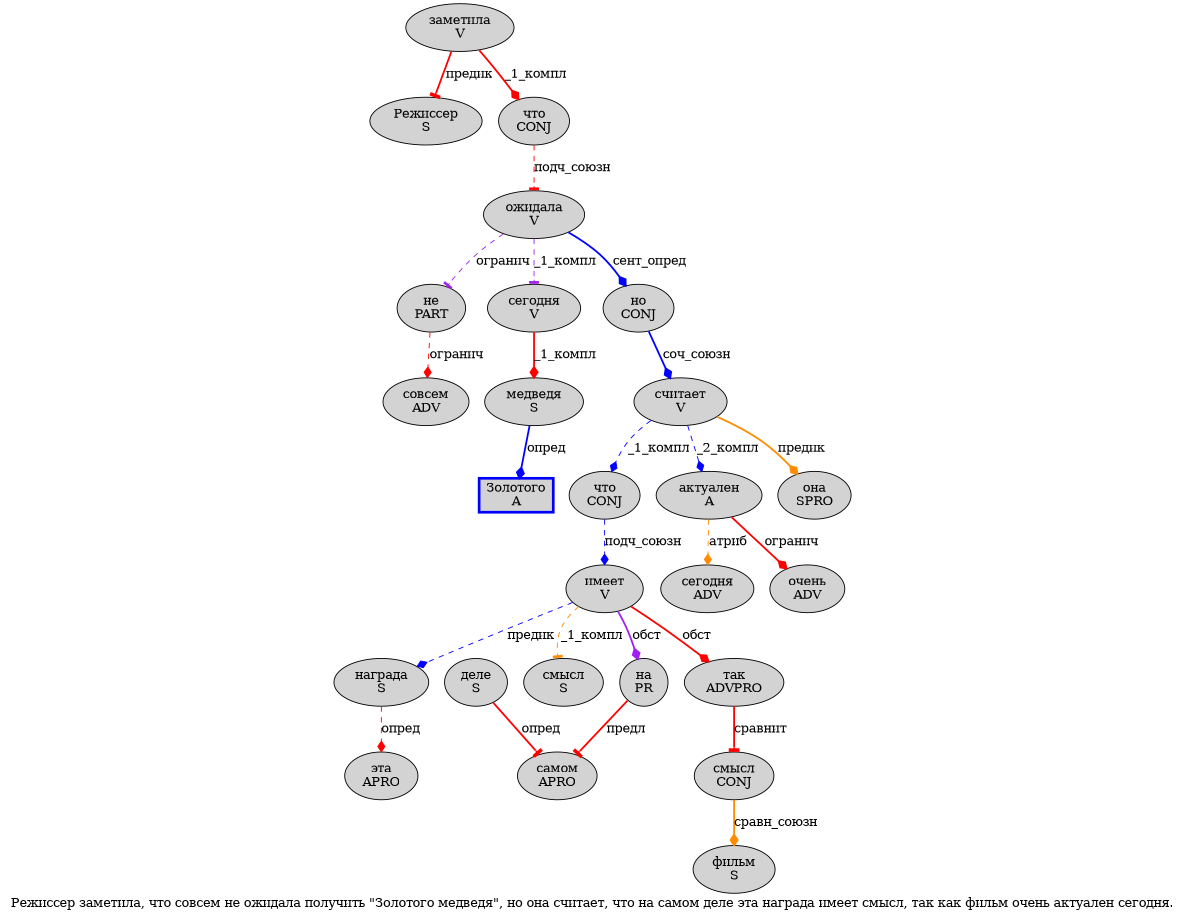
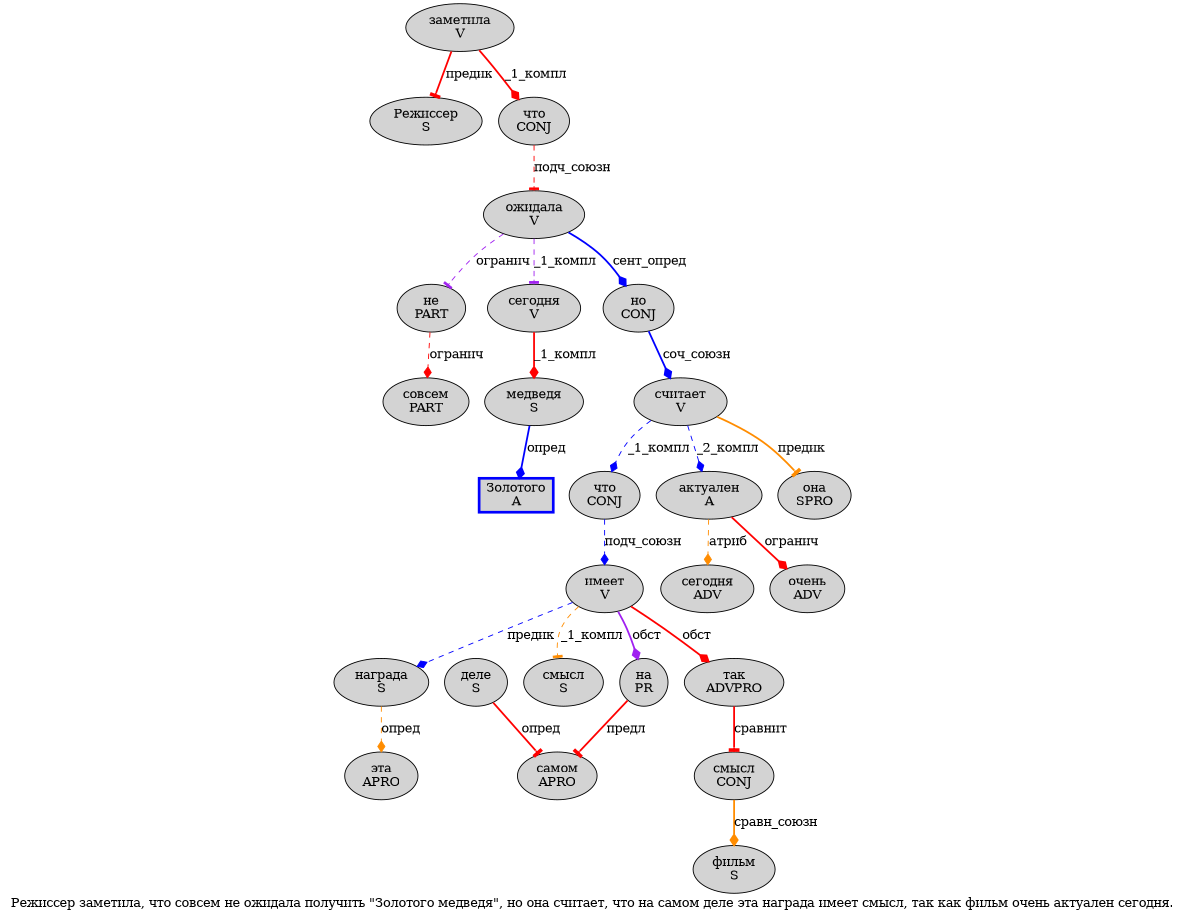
  digraph {
    label="Режиссер заметила, что совсем не ожидала получить \"Золотого медведя\", но она считает, что на самом деле эта награда имеет смысл, так как фильм очень актуален сегодня."
    node [fillcolor=lightgray penwidth=1 shape=ellipse style=filled]
    edge [arrowhead=diamond color=red style=bold]
    n1 [label="Режиссер\nS"]
    n2 [label="заметила\nV"]
    n3 [label="что\nCONJ"]
    n4 [label="ожидала\nV"]
    n5 [label="не\nPART"]
    n6 [label="сегодня\nV"]
    n7 [label="но\nCONJ"]
-   n8 [label="совсем\nADV"]
+   n8 [label="совсем\nPART"]
    n9 [label="медведя\nS"]
    n10 [label="считает\nV"]
    n11 [color=blue label="Золотого\nA" penwidth=3 shape=box]
    n12 [label="она\nSPRO"]
    n13 [label="что\nCONJ"]
    n14 [label="актуален\nA"]
    n15 [label="имеет\nV"]
    n16 [label="очень\nADV"]
    n17 [label="сегодня\nADV"]
    n18 [label="на\nPR"]
    n19 [label="награда\nS"]
    n20 [label="смысл\nS"]
    n21 [label="так\nADVPRO"]
    n22 [label="самом\nAPRO"]
    n23 [label="деле\nS"]
    n24 [label="эта\nAPRO"]
    n25 [label="смысл\nCONJ"]
    n26 [label="фильм\nS"]
    n2 -> n1 [arrowhead=tee label="предик"]
    n2 -> n3 [label="_1_компл"]
    n3 -> n4 [arrowhead=tee label="подч_союзн" style=dashed]
    n4 -> n5 [arrowhead=tee color=purple label="огранич" style=dashed]
    n4 -> n6 [arrowhead=tee color=purple label="_1_компл" style=dashed]
    n4 -> n7 [color=blue label="сент_опред"]
    n5 -> n8 [label="огранич" style=dashed]
    n6 -> n9 [label="_1_компл"]
    n7 -> n10 [color=blue label="соч_союзн"]
    n9 -> n11 [color=blue label="опред"]
-   n10 -> n12 [color=darkorange label="предик"]
+   n10 -> n12 [arrowhead=tee color=darkorange label="предик"]
    n10 -> n13 [color=blue label="_1_компл" style=dashed]
    n10 -> n14 [color=blue label="_2_компл" style=dashed]
    n13 -> n15 [color=blue label="подч_союзн" style=dashed]
    n14 -> n16 [label="огранич"]
    n14 -> n17 [color=darkorange label="атриб" style=dashed]
    n15 -> n18 [color=purple label="обст"]
    n15 -> n19 [color=blue label="предик" style=dashed]
    n15 -> n20 [arrowhead=tee color=darkorange label="_1_компл" style=dashed]
    n15 -> n21 [label="обст"]
    n18 -> n22 [arrowhead=tee label="предл"]
-   n19 -> n24 [label="опред" style=dashed]
+   n19 -> n24 [color=darkorange label="опред" style=dashed]
    n21 -> n25 [arrowhead=tee label="сравнит"]
    n23 -> n22 [arrowhead=tee label="опред"]
    n25 -> n26 [color=darkorange label="сравн_союзн"]
  }
